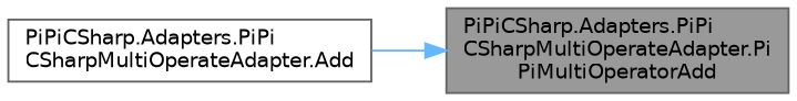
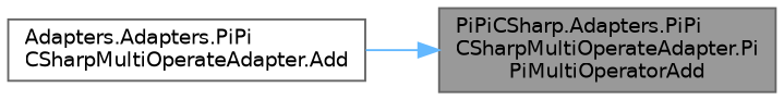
  digraph {
    rankdir=RL
    node [fontname=Helvetica fontsize=10 shape=box style=filled]
    n1 [color=gray40 fillcolor=grey60 fontcolor=black height=0.2 label="PiPiCSharp.Adapters.PiPi\lCSharpMultiOperateAdapter.Pi\lPiMultiOperatorAdd" width=0.4]
-   n2 [color=grey40 fillcolor=white height=0.2 label="PiPiCSharp.Adapters.PiPi\lCSharpMultiOperateAdapter.Add" width=0.4]
+   n2 [color=grey40 fillcolor=white height=0.2 label="Adapters.Adapters.PiPi\lCSharpMultiOperateAdapter.Add" width=0.4]
    n1 -> n2 [color=steelblue1 dir=back fontname=Helvetica fontsize=10 labelfontname=Helvetica labelfontsize=10 style=solid]
  }
